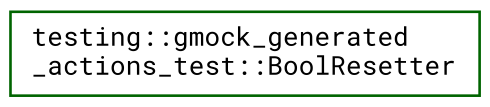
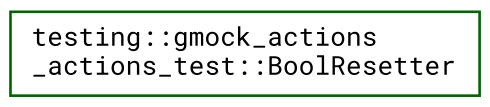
  digraph {
    rankdir=LR
    fontname="Roboto Mono"
-   n1 [color=darkgreen fillcolor=white fontname="Roboto Mono" fontsize=10 height=0.2 label="testing::gmock_generated\l_actions_test::BoolResetter" shape=record style=filled width=0.4]
+   n1 [color=darkgreen fillcolor=white fontname="Roboto Mono" fontsize=10 height=0.2 label="testing::gmock_actions\l_actions_test::BoolResetter" shape=record style=filled width=0.4]
  }
